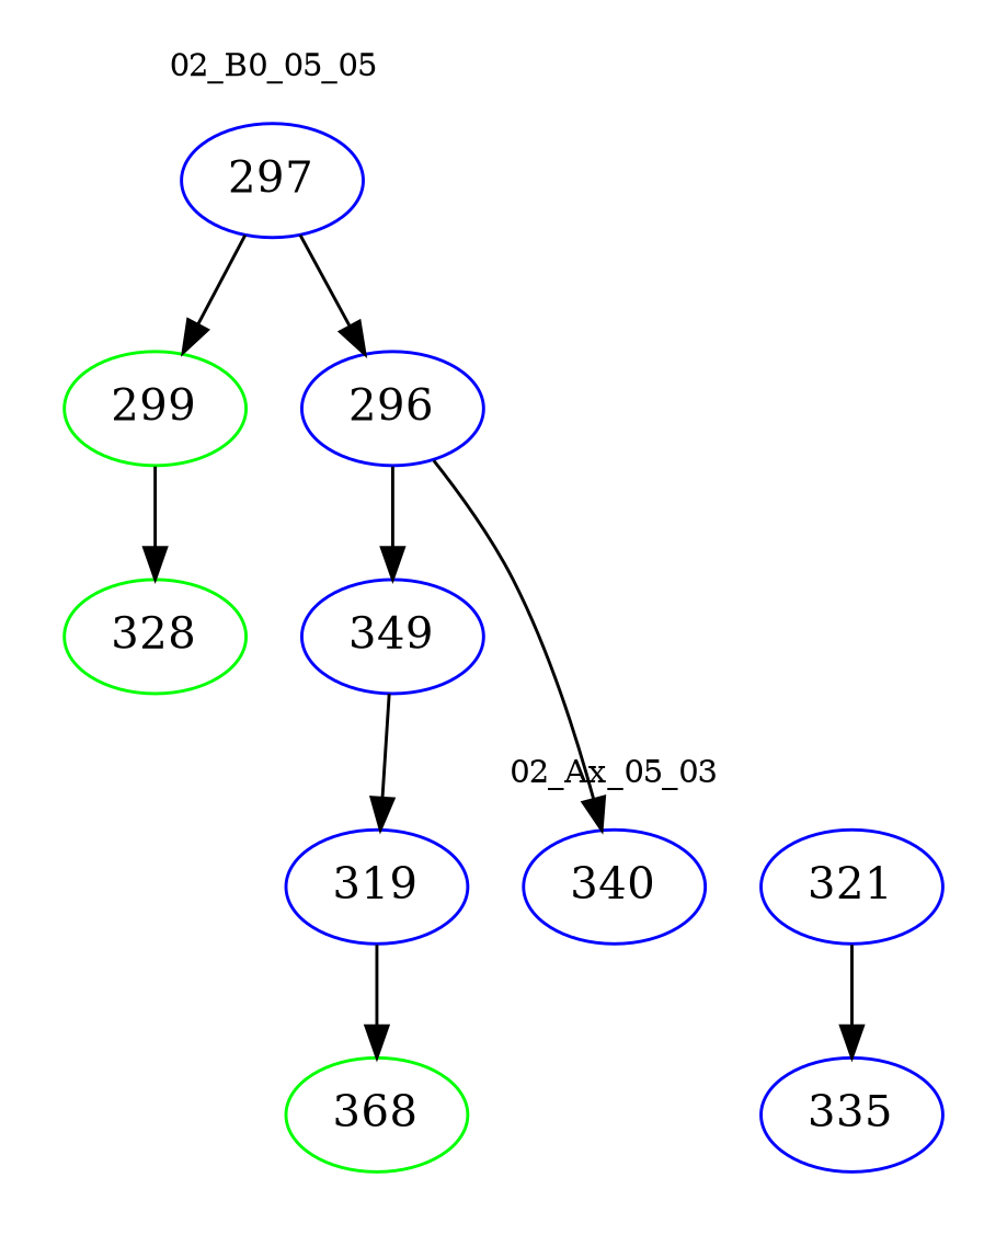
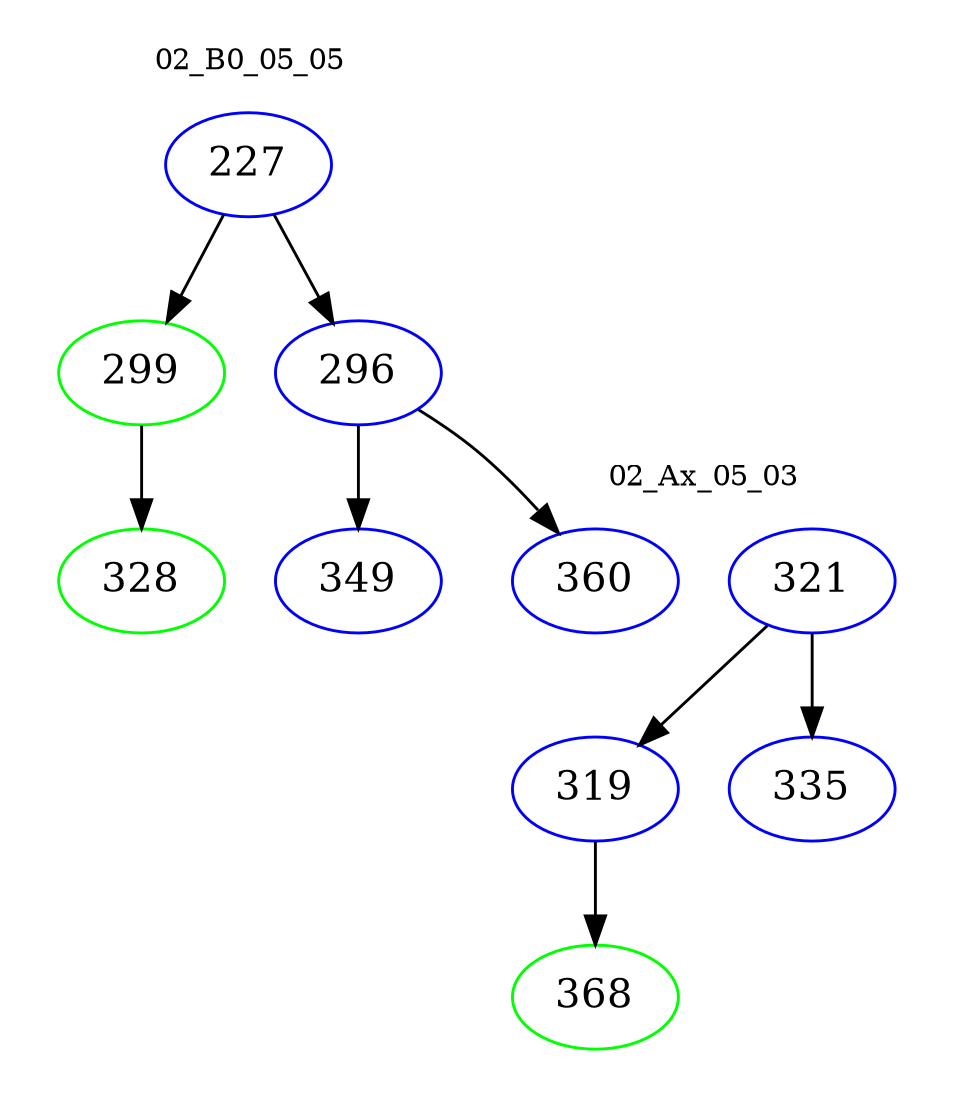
  digraph {
    node [color=blue]
    edge [color=black]
    n1 [label=321]
    n2 [label=319]
    n3 [label=335]
    n4 [color=green label=368]
-   n5 [label=340]
-   n6 [label=297]
+   n5 [label=360]
+   n6 [label=227]
    n7 [label=296]
    n8 [color=green label=299]
    n9 [label=349]
    n10 [color=green label=328]
    subgraph cluster_1 {
      color=white
      fontsize=10
      label="02_Ax_05_03"
      n1
      n2
      n3
      n4
      n5
    }
    subgraph cluster_2 {
      color=white
      fontsize=10
      label="02_B0_05_05"
      n6
      n7
      n8
      n9
      n10
    }
-   n9 -> n2
+   n1 -> n2
    n1 -> n3
    n2 -> n4
    n6 -> n7
    n6 -> n8
    n7 -> n5
    n7 -> n9
    n8 -> n10
  }
